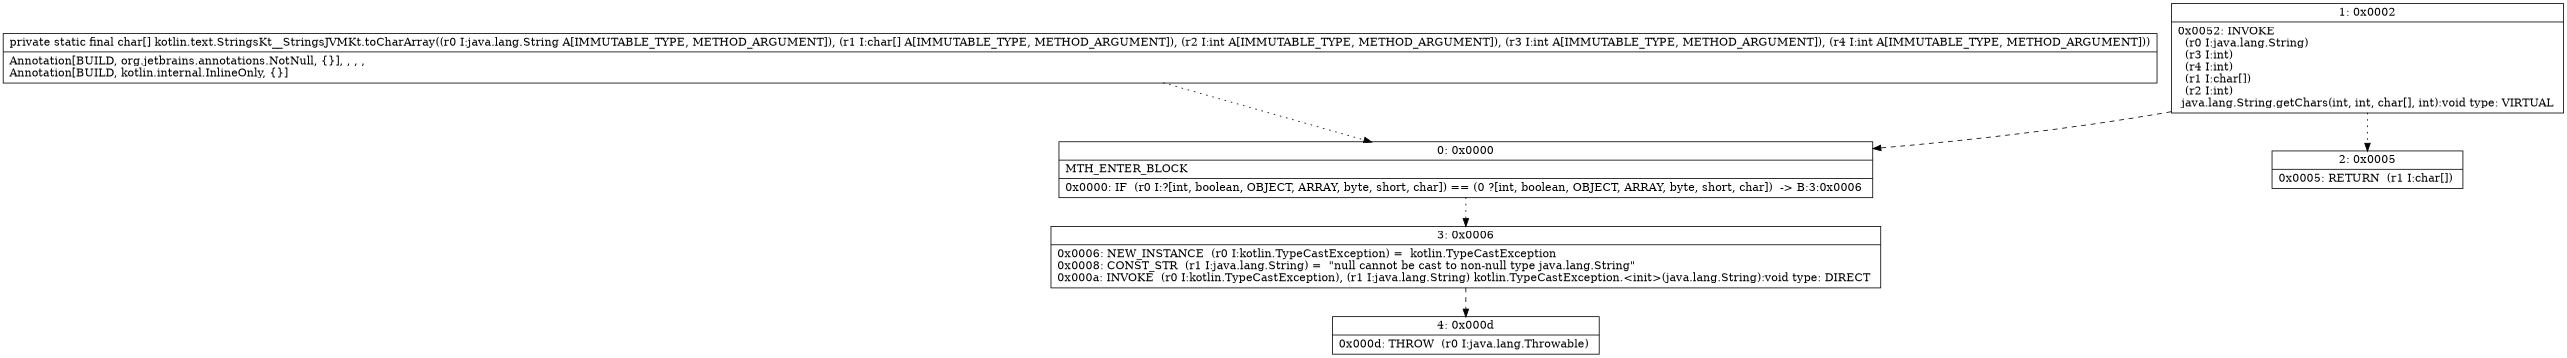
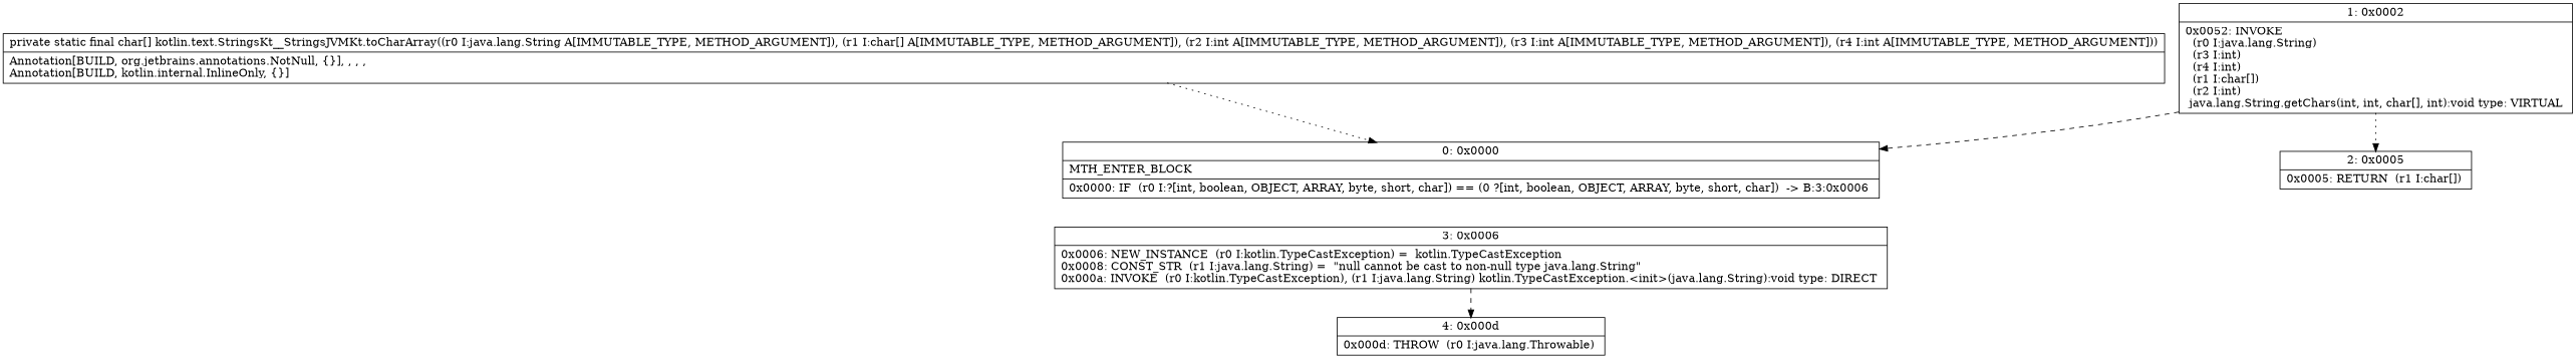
  digraph {
    node [shape=record]
    edge [style=dotted]
    n1 [label="{0\:\ 0x0000|MTH_ENTER_BLOCK\l|0x0000: IF  (r0 I:?[int, boolean, OBJECT, ARRAY, byte, short, char]) == (0 ?[int, boolean, OBJECT, ARRAY, byte, short, char])  \-\> B:3:0x0006 \l}"]
    n2 [label="{3\:\ 0x0006|0x0006: NEW_INSTANCE  (r0 I:kotlin.TypeCastException) =  kotlin.TypeCastException \l0x0008: CONST_STR  (r1 I:java.lang.String) =  \"null cannot be cast to non\-null type java.lang.String\" \l0x000a: INVOKE  (r0 I:kotlin.TypeCastException), (r1 I:java.lang.String) kotlin.TypeCastException.\<init\>(java.lang.String):void type: DIRECT \l}"]
    n3 [label="{1\:\ 0x0002|0x0052: INVOKE  \l  (r0 I:java.lang.String)\l  (r3 I:int)\l  (r4 I:int)\l  (r1 I:char[])\l  (r2 I:int)\l java.lang.String.getChars(int, int, char[], int):void type: VIRTUAL \l}"]
    n4 [label="{2\:\ 0x0005|0x0005: RETURN  (r1 I:char[]) \l}"]
    n5 [label="{4\:\ 0x000d|0x000d: THROW  (r0 I:java.lang.Throwable) \l}"]
    n6 [label="{private static final char[] kotlin.text.StringsKt__StringsJVMKt.toCharArray((r0 I:java.lang.String A[IMMUTABLE_TYPE, METHOD_ARGUMENT]), (r1 I:char[] A[IMMUTABLE_TYPE, METHOD_ARGUMENT]), (r2 I:int A[IMMUTABLE_TYPE, METHOD_ARGUMENT]), (r3 I:int A[IMMUTABLE_TYPE, METHOD_ARGUMENT]), (r4 I:int A[IMMUTABLE_TYPE, METHOD_ARGUMENT]))  | Annotation[BUILD, org.jetbrains.annotations.NotNull, \{\}], , , , \lAnnotation[BUILD, kotlin.internal.InlineOnly, \{\}]\l}"]
-   n1 -> n2
    n2 -> n5 [style=dashed]
    n3 -> n1 [style=dashed]
    n3 -> n4
    n6 -> n1
  }
